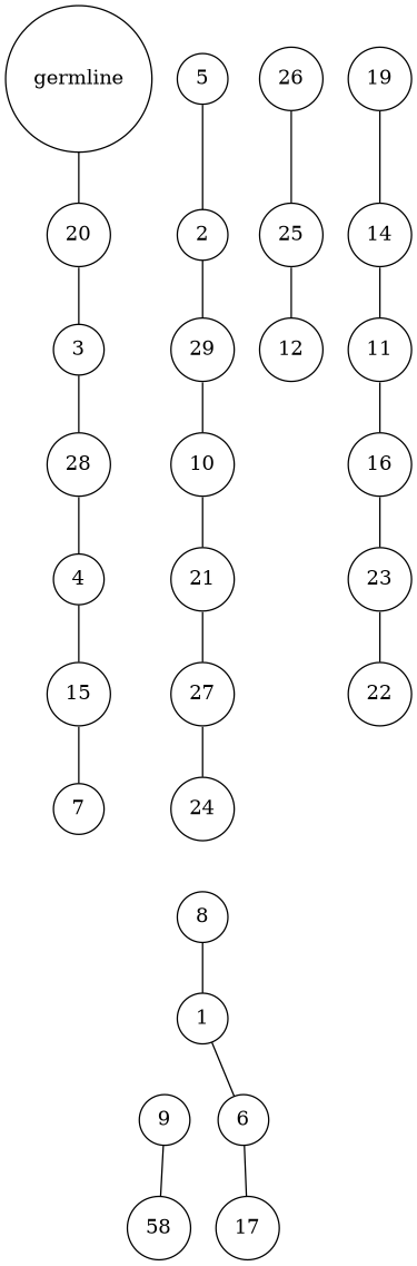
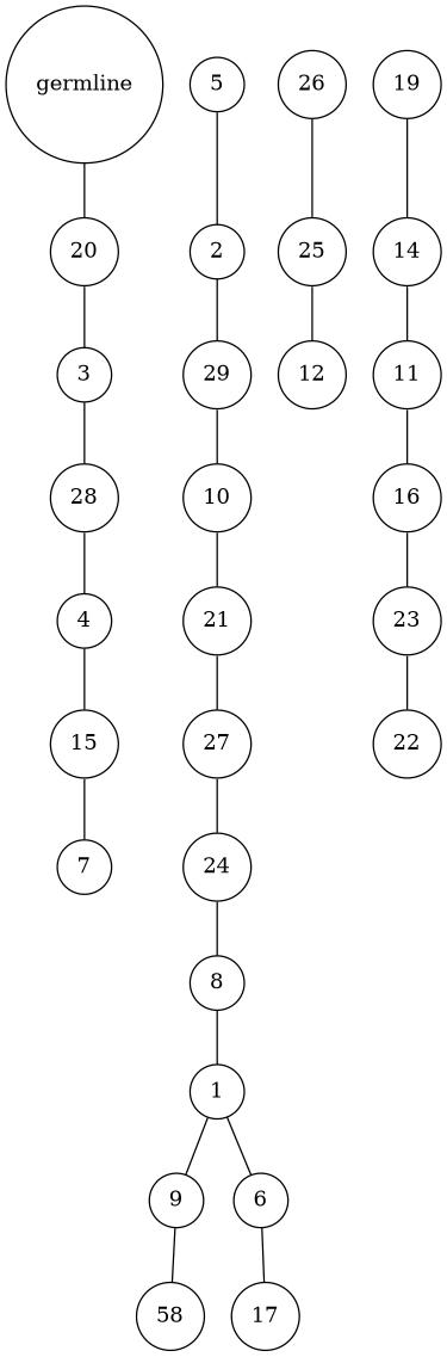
  graph {
    rankdir=UD
    splines=line
    node [shape=circle]
    n1 [label=germline]
    n2 [label=20]
    n3 [label=3]
    n4 [label=28]
    n5 [label=4]
    n6 [label=15]
    n7 [label=7]
    n8 [label=5]
    n9 [label=2]
    n10 [label=26]
    n11 [label=25]
    n12 [label=29]
    n13 [label=10]
    n14 [label=21]
    n15 [label=27]
    n16 [label=24]
    n17 [label=8]
    n18 [label=1]
    n19 [label=9]
    n20 [label=6]
    n21 [label=58]
    n22 [label=17]
    n23 [label=12]
    n24 [label=19]
    n25 [label=14]
    n26 [label=11]
    n27 [label=16]
    n28 [label=23]
    n29 [label=22]
    n1 -- n2
    n2 -- n3
    n3 -- n4
    n4 -- n5
    n5 -- n6
    n6 -- n7
    n8 -- n9
    n9 -- n12
    n10 -- n11
    n11 -- n23
    n12 -- n13
    n13 -- n14
    n14 -- n15
    n15 -- n16
+   n16 -- n17
    n17 -- n18
+   n18 -- n19
    n18 -- n20
    n19 -- n21
    n20 -- n22
    n24 -- n25
    n25 -- n26
    n26 -- n27
    n27 -- n28
    n28 -- n29
  }
